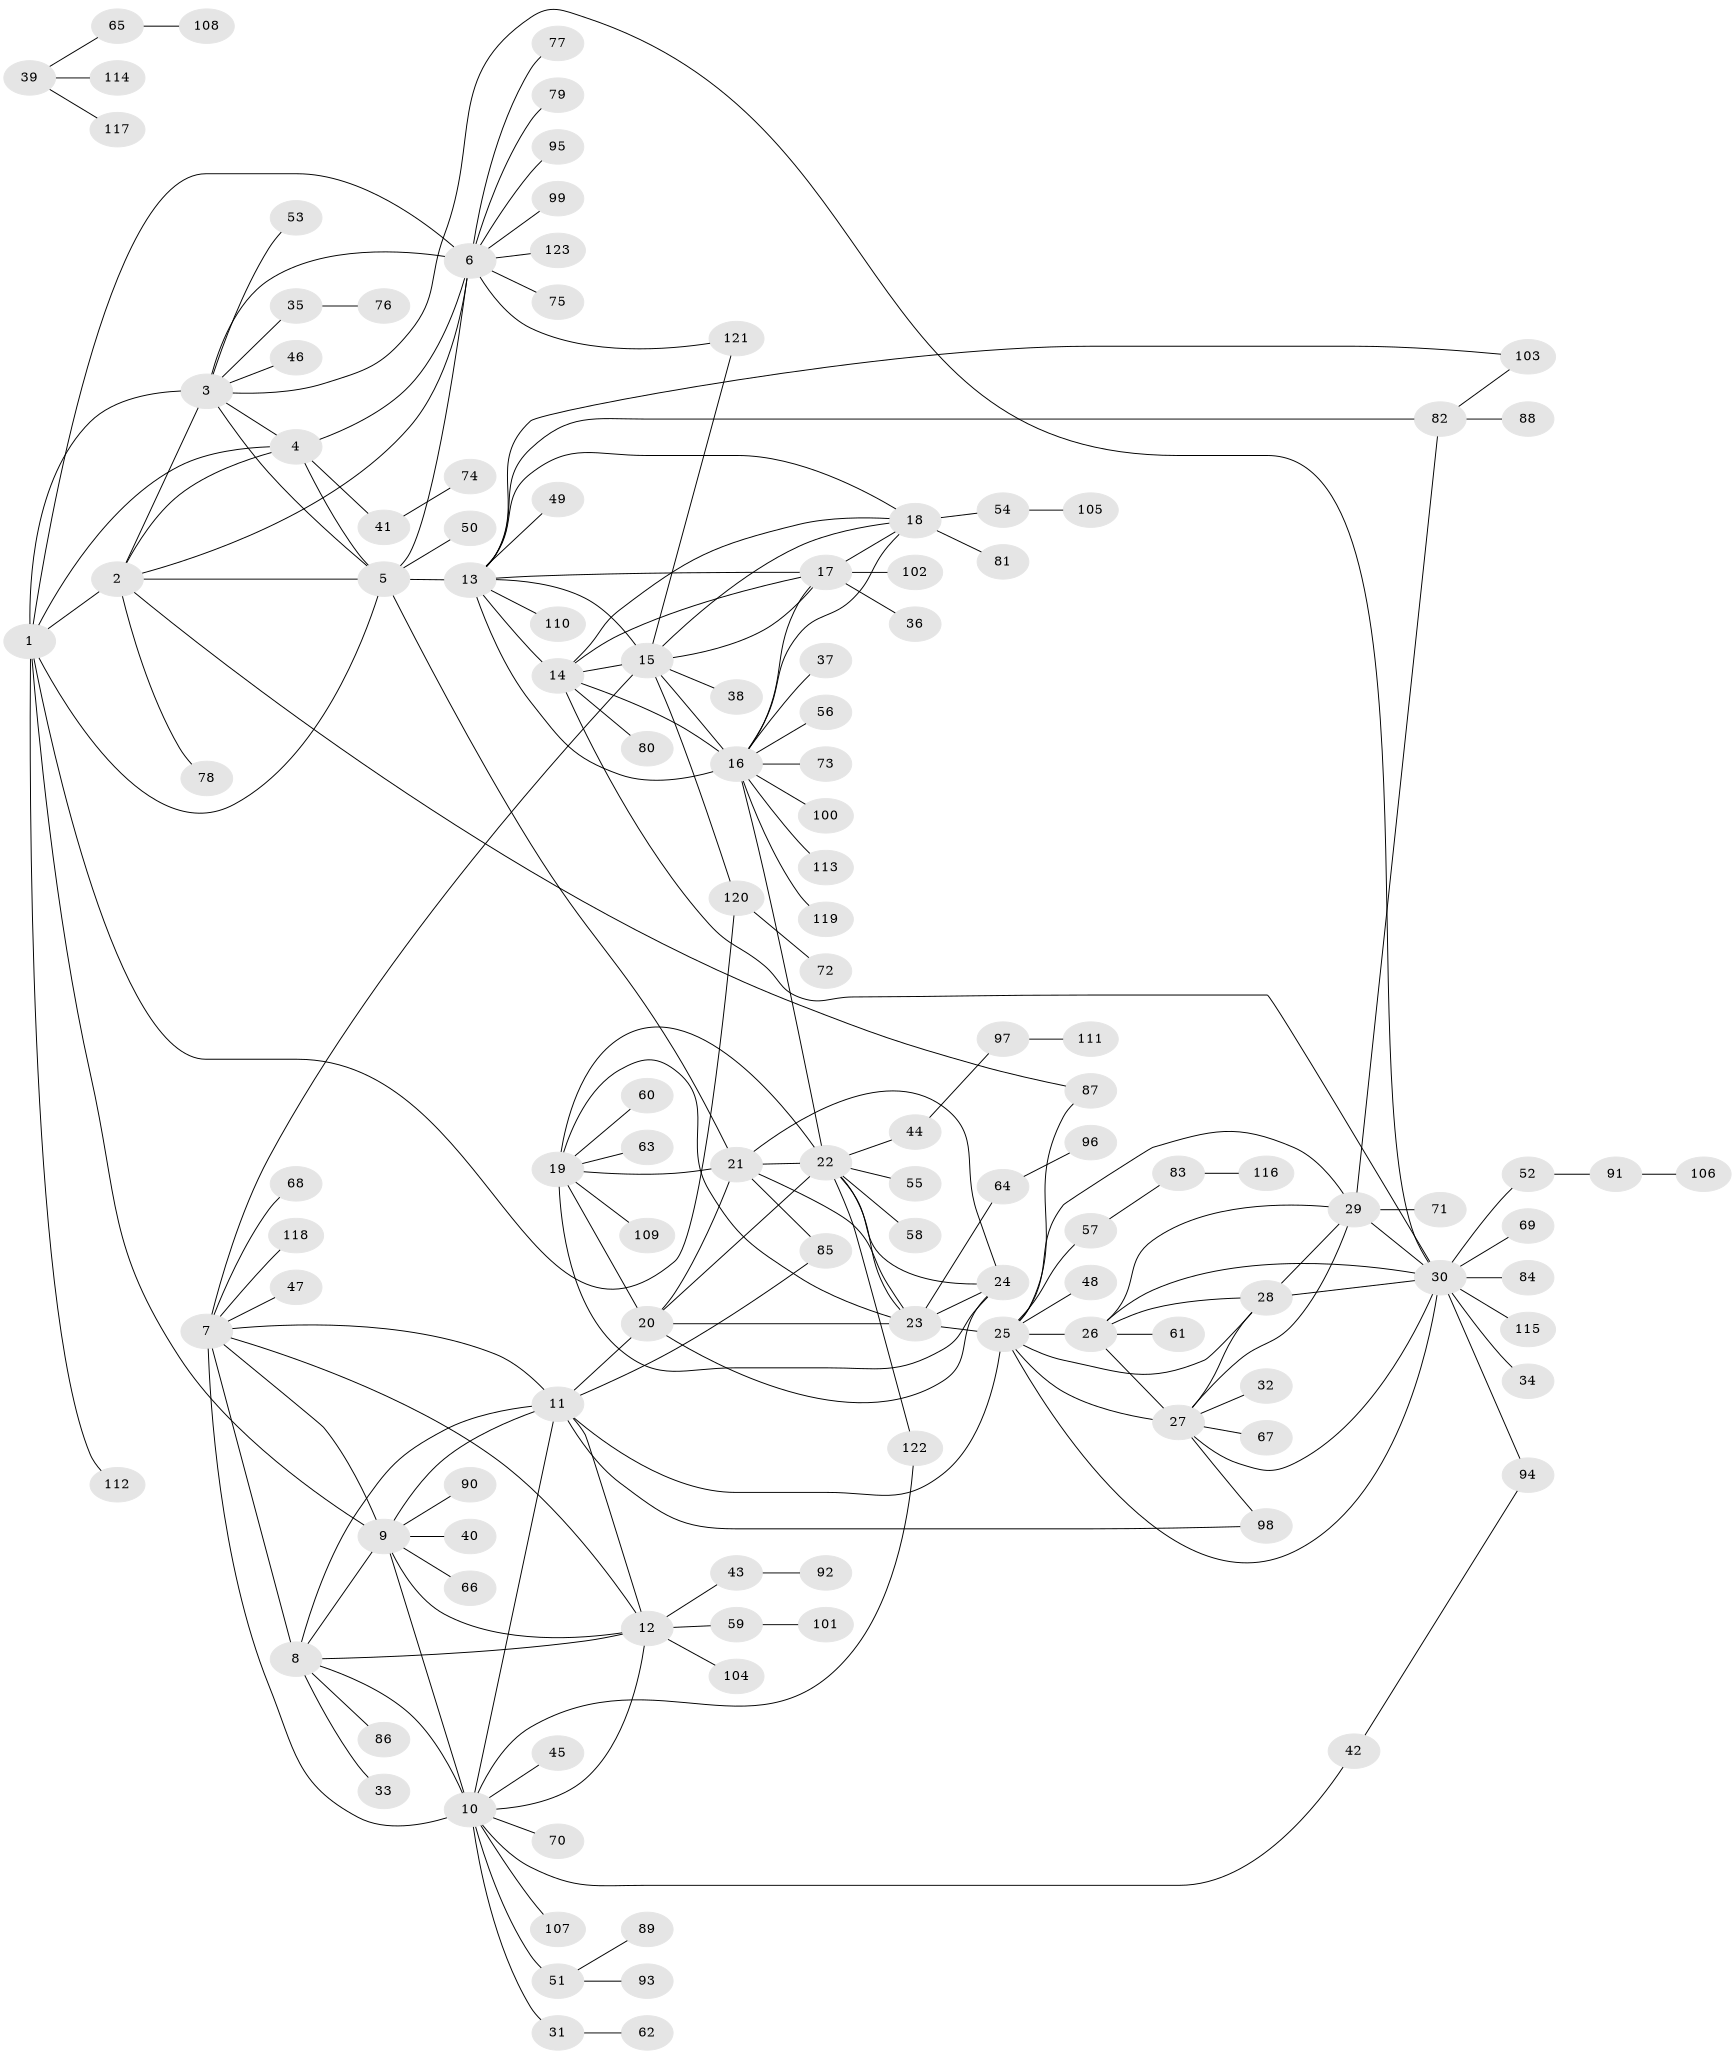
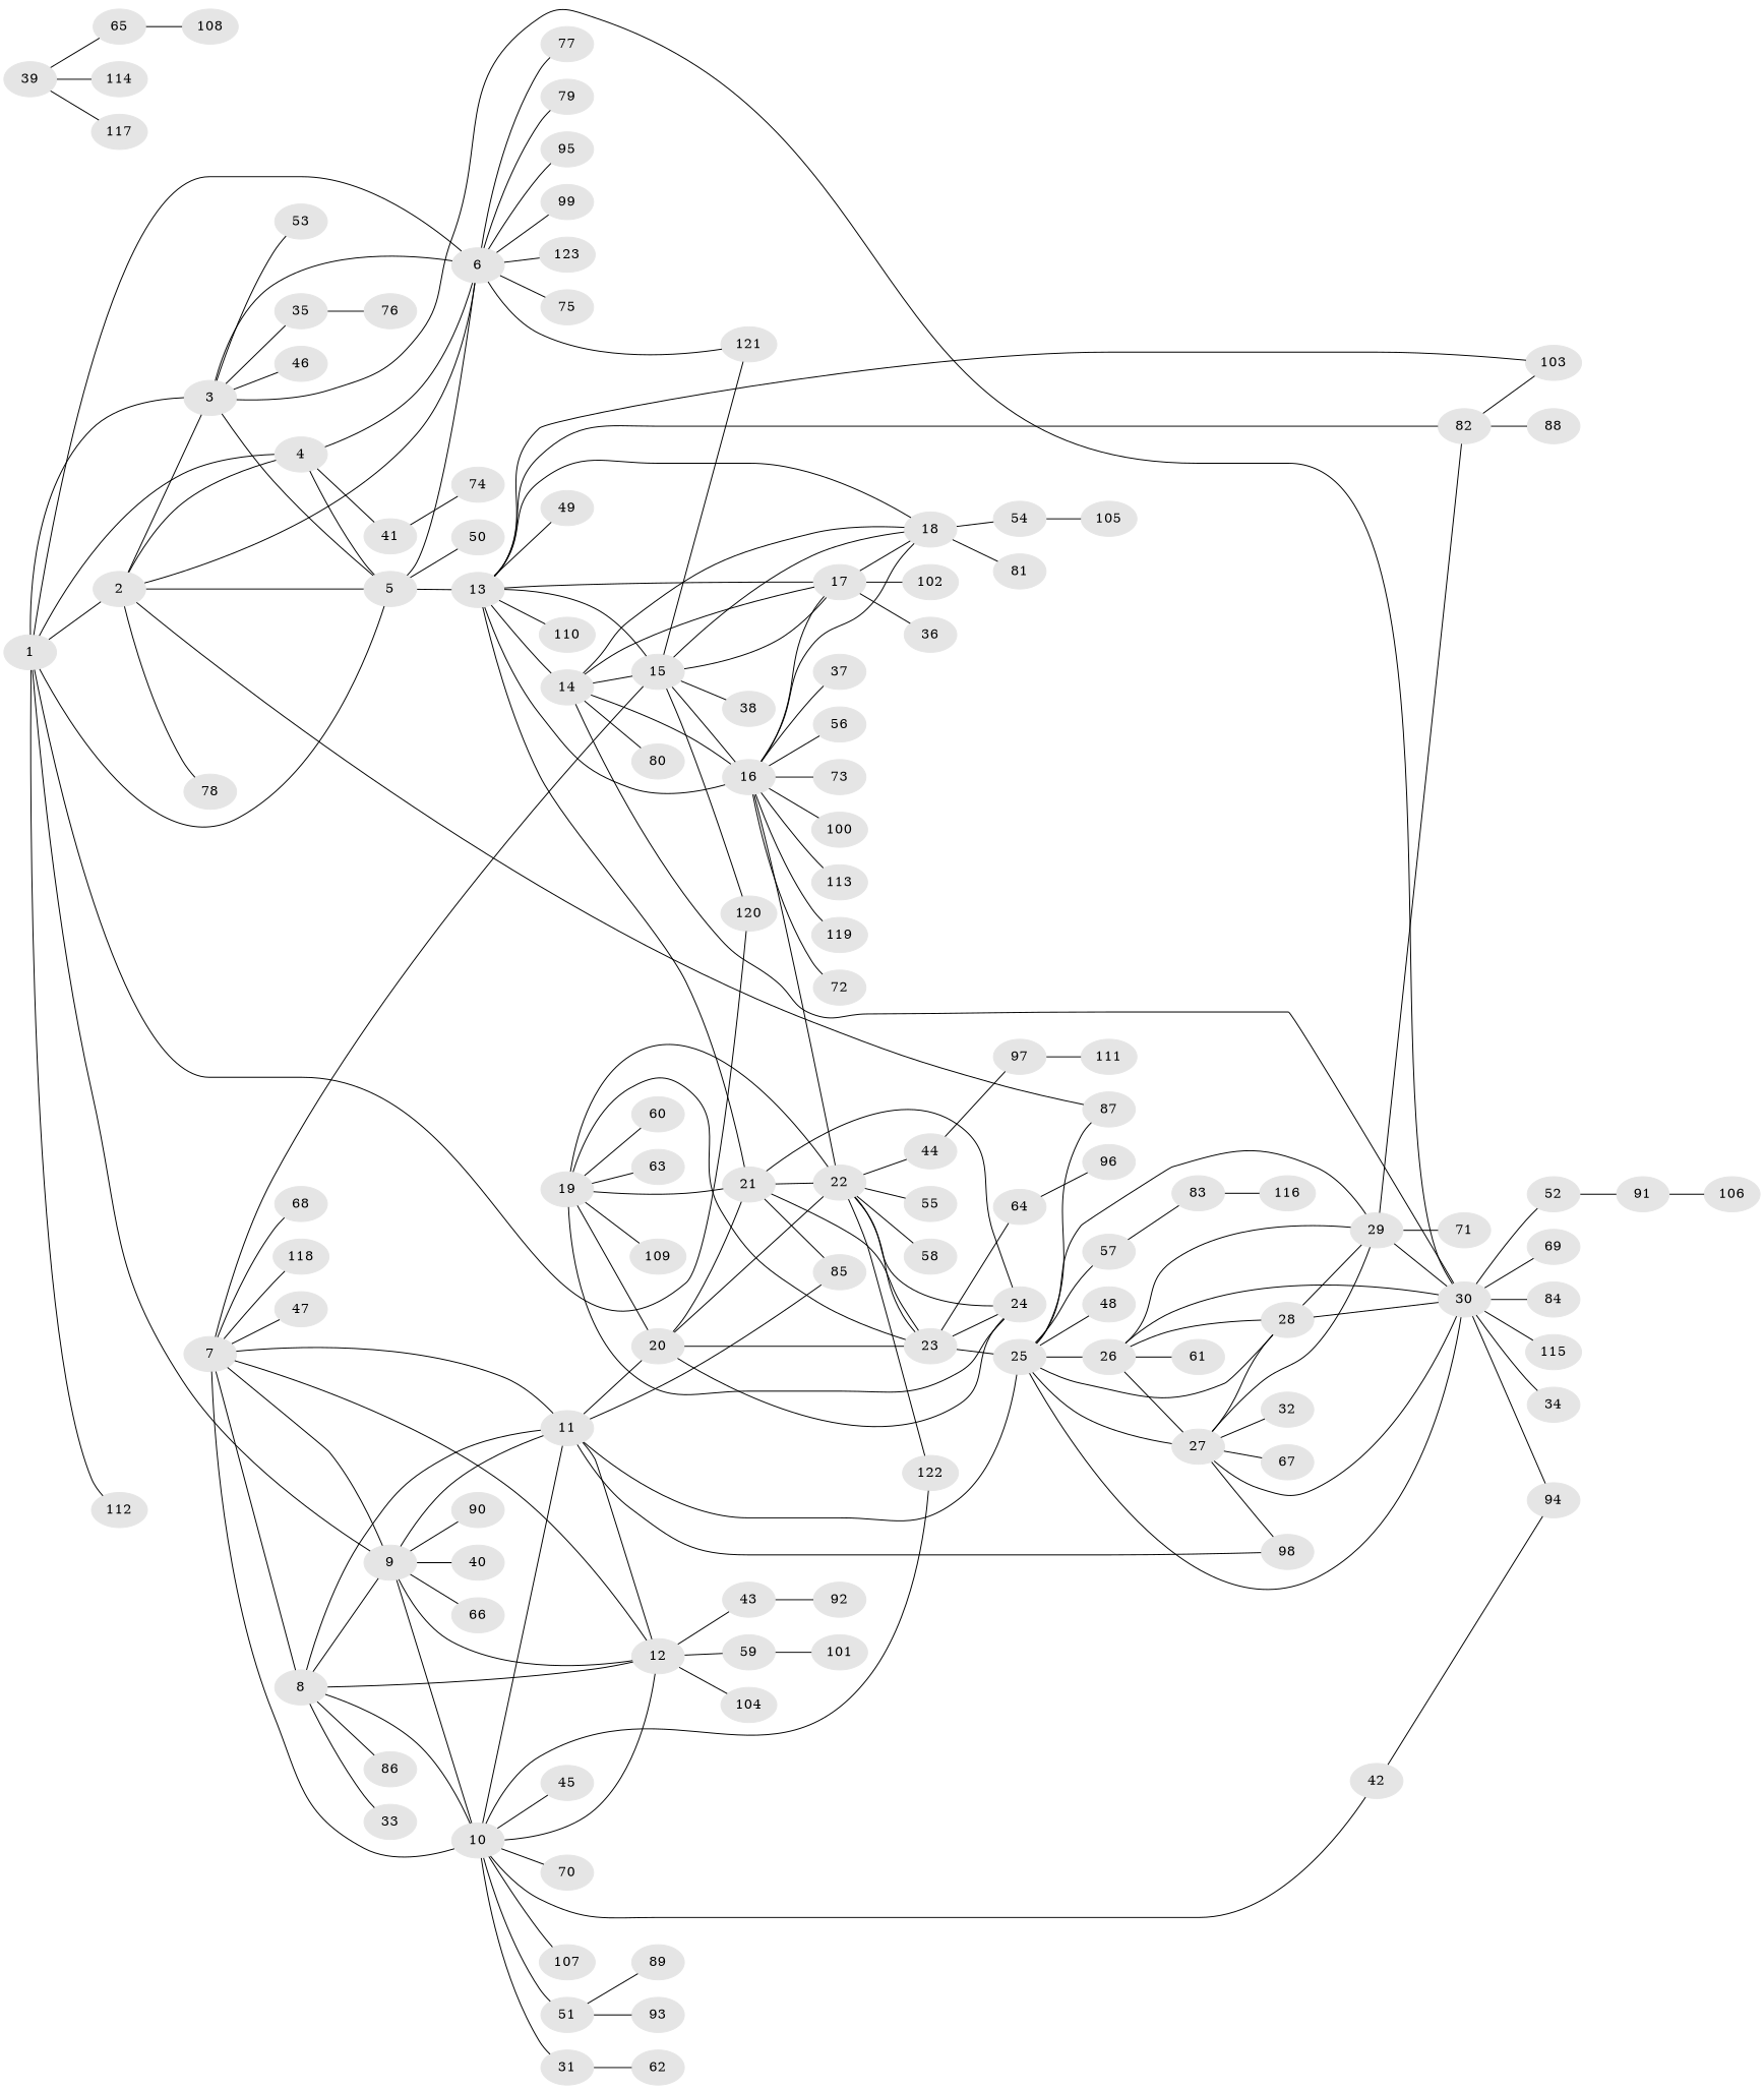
  graph {
    rankdir=LR
    node [color=gray90 style=filled]
    1
    2
    3
    4
    5
    6
    9
    112
    120
    78
    87
    30
    35
    46
    53
    41
    13
    21
    50
    75
    77
    79
    95
    99
    121
    123
    10
    11
    12
    40
    66
    90
    34
    52
    69
    84
    94
    115
    76
    74
    15
    14
    16
    17
    18
    49
    82
    103
    110
    85
    22
    23
    24
    7
    8
    47
    68
    118
    33
    86
    31
    42
    45
    51
    70
    107
    122
    20
    25
    98
    43
    59
    104
    38
    62
    89
    93
    26
    27
    28
    29
    48
    57
    92
    101
    80
    37
    56
    72
    73
    100
    113
    119
    36
    102
    54
    81
    39
    65
    114
    117
    88
    44
    55
    58
    105
    19
    60
    63
    109
    64
    97
    96
    61
    32
    67
    71
    83
    91
    108
    111
    106
    116
    1 -- 2
    1 -- 3
    1 -- 4
    1 -- 5
    1 -- 6
    1 -- 9
    1 -- 112
    1 -- 120
    2 -- 3
    2 -- 4
    2 -- 5
    2 -- 6
    2 -- 78
    2 -- 87
-   3 -- 4
    3 -- 5
    3 -- 6
    3 -- 30
    3 -- 35
    3 -- 46
    3 -- 53
    4 -- 5
    4 -- 6
    4 -- 41
    5 -- 6
    5 -- 13
-   5 -- 21
+   13 -- 21
    5 -- 50
    6 -- 75
    6 -- 77
    6 -- 79
    6 -- 95
    6 -- 99
    6 -- 121
    6 -- 123
    9 -- 10
    9 -- 11
    9 -- 12
    9 -- 40
    9 -- 66
    9 -- 90
    30 -- 34
    30 -- 52
    30 -- 69
    30 -- 84
    30 -- 94
    30 -- 115
    35 -- 76
    41 -- 74
    13 -- 15
    13 -- 14
    13 -- 16
    13 -- 17
    13 -- 18
    13 -- 49
    13 -- 82
    13 -- 103
    13 -- 110
    21 -- 85
    21 -- 22
    21 -- 23
    21 -- 24
    10 -- 11
    10 -- 12
    10 -- 31
    10 -- 42
    10 -- 45
    10 -- 51
    10 -- 70
    10 -- 107
    10 -- 122
    11 -- 12
    11 -- 85
    11 -- 20
    11 -- 25
    11 -- 98
    12 -- 43
    12 -- 59
    12 -- 104
    52 -- 91
    15 -- 120
    15 -- 121
    15 -- 16
    15 -- 17
    15 -- 18
    15 -- 38
    14 -- 30
    14 -- 15
    14 -- 16
    14 -- 17
    14 -- 18
    14 -- 80
    16 -- 17
    16 -- 18
    16 -- 22
    16 -- 37
    16 -- 56
-   120 -- 72
+   16 -- 72
    16 -- 73
    16 -- 100
    16 -- 113
    16 -- 119
    17 -- 18
    17 -- 36
    17 -- 102
    18 -- 54
    18 -- 81
    82 -- 103
    82 -- 88
    22 -- 23
    22 -- 24
    22 -- 122
    22 -- 44
    22 -- 55
    22 -- 58
    23 -- 24
    23 -- 25
    23 -- 64
    7 -- 9
    7 -- 10
    7 -- 11
    7 -- 12
    7 -- 15
    7 -- 8
    7 -- 47
    7 -- 68
    7 -- 118
    8 -- 9
    8 -- 10
    8 -- 11
    8 -- 12
    8 -- 33
    8 -- 86
    31 -- 62
    42 -- 94
    51 -- 89
    51 -- 93
    20 -- 21
    20 -- 22
    20 -- 23
    20 -- 24
    25 -- 87
    25 -- 30
    25 -- 26
    25 -- 27
    25 -- 28
    25 -- 29
    25 -- 48
    25 -- 57
    43 -- 92
    59 -- 101
    26 -- 30
    26 -- 27
    26 -- 28
    26 -- 29
    26 -- 61
    27 -- 30
    27 -- 98
    27 -- 28
    27 -- 29
    27 -- 32
    27 -- 67
    28 -- 30
    28 -- 29
    29 -- 30
    29 -- 82
    29 -- 71
    57 -- 83
    54 -- 105
    39 -- 65
    39 -- 114
    39 -- 117
    65 -- 108
    44 -- 97
    19 -- 21
    19 -- 22
    19 -- 23
    19 -- 24
    19 -- 20
    19 -- 60
    19 -- 63
    19 -- 109
    64 -- 96
    97 -- 111
    83 -- 116
    91 -- 106
  }
